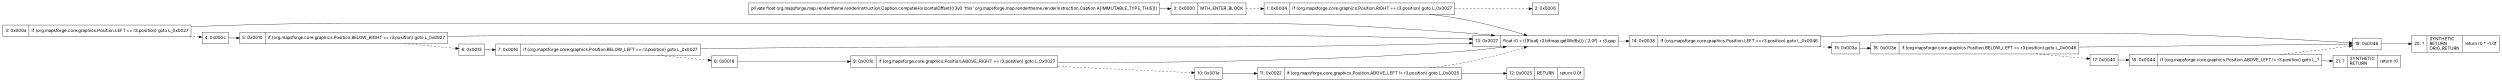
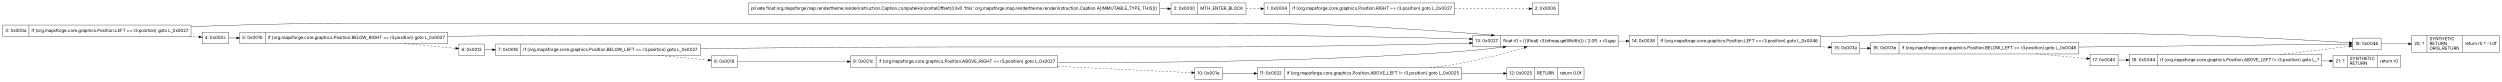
  digraph {
    fontname=Inter
    rankdir=LR
    node [fontname=Inter shape=record]
    edge [fontname=Inter]
    n1 [label="{0\:\ 0x0000|MTH_ENTER_BLOCK\l}"]
    n2 [label="{1\:\ 0x0004|if (org.mapsforge.core.graphics.Position.RIGHT == r3.position) goto L_0x0027\l}"]
    n3 [label="{2\:\ 0x0006}"]
    n4 [label="{13\:\ 0x0027|float r0 = (((float) r3.bitmap.getWidth()) \/ 2.0f) + r3.gap\l}"]
    n5 [label="{14\:\ 0x0038|if (org.mapsforge.core.graphics.Position.LEFT == r3.position) goto L_0x0046\l}"]
    n6 [label="{3\:\ 0x000a|if (org.mapsforge.core.graphics.Position.LEFT == r3.position) goto L_0x0027\l}"]
    n7 [label="{4\:\ 0x000c}"]
    n8 [label="{5\:\ 0x0010|if (org.mapsforge.core.graphics.Position.BELOW_RIGHT == r3.position) goto L_0x0027\l}"]
    n9 [label="{6\:\ 0x0012}"]
    n10 [label="{7\:\ 0x0016|if (org.mapsforge.core.graphics.Position.BELOW_LEFT == r3.position) goto L_0x0027\l}"]
    n11 [label="{8\:\ 0x0018}"]
    n12 [label="{9\:\ 0x001c|if (org.mapsforge.core.graphics.Position.ABOVE_RIGHT == r3.position) goto L_0x0027\l}"]
    n13 [label="{10\:\ 0x001e}"]
    n14 [label="{11\:\ 0x0022|if (org.mapsforge.core.graphics.Position.ABOVE_LEFT != r3.position) goto L_0x0025\l}"]
    n15 [label="{12\:\ 0x0025|RETURN\l|return 0.0f\l}"]
    n16 [label="{15\:\ 0x003a}"]
    n17 [label="{19\:\ 0x0046}"]
    n18 [label="{16\:\ 0x003e|if (org.mapsforge.core.graphics.Position.BELOW_LEFT == r3.position) goto L_0x0046\l}"]
    n19 [label="{20\:\ ?|SYNTHETIC\lRETURN\lORIG_RETURN\l|return r0 * \-1.0f\l}"]
    n20 [label="{17\:\ 0x0040}"]
    n21 [label="{18\:\ 0x0044|if (org.mapsforge.core.graphics.Position.ABOVE_LEFT != r3.position) goto L_?\l}"]
    n22 [label="{21\:\ ?|SYNTHETIC\lRETURN\l|return r0\l}"]
    n23 [label="{private float org.mapsforge.map.rendertheme.renderinstruction.Caption.computeHorizontalOffset((r3v0 'this' org.mapsforge.map.rendertheme.renderinstruction.Caption A[IMMUTABLE_TYPE, THIS])) }"]
    n1 -> n2 [style=dashed]
    n2 -> n3 [style=dashed]
-   n2 -> n4
    n4 -> n5
    n5 -> n16 [style=dashed]
    n5 -> n17
    n6 -> n4
    n6 -> n7 [style=dashed]
    n7 -> n8
    n8 -> n4
    n8 -> n9 [style=dashed]
    n9 -> n10
    n10 -> n4
    n10 -> n11 [style=dashed]
    n11 -> n12
    n12 -> n4
    n12 -> n13 [style=dashed]
    n13 -> n14
    n14 -> n4 [style=dashed]
    n14 -> n15
    n16 -> n18
    n17 -> n19
    n18 -> n17
    n18 -> n20 [style=dashed]
    n20 -> n21
    n21 -> n17 [style=dashed]
    n21 -> n22
    n23 -> n1
  }
